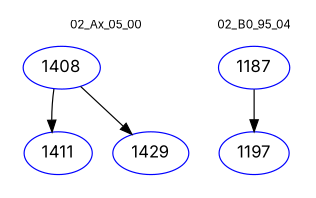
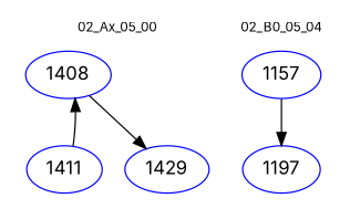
  digraph {
    fontname=Inter
    node [color=blue fontname=Inter]
    edge [color=black fontname=Inter]
    n1 [label=1408]
    n2 [label=1411]
    n3 [label=1429]
-   n4 [label=1187]
+   n4 [label=1157]
    n5 [label=1197]
    subgraph cluster_1 {
      color=white
      fontsize=10
      label="02_Ax_05_00"
      n1
      n2
      n3
    }
    subgraph cluster_2 {
      color=white
      fontsize=10
-     label="02_B0_95_04"
+     label="02_B0_05_04"
      n4
      n5
    }
-   n1 -> n2
+   n2 -> n1
    n1 -> n3
    n4 -> n5
  }
